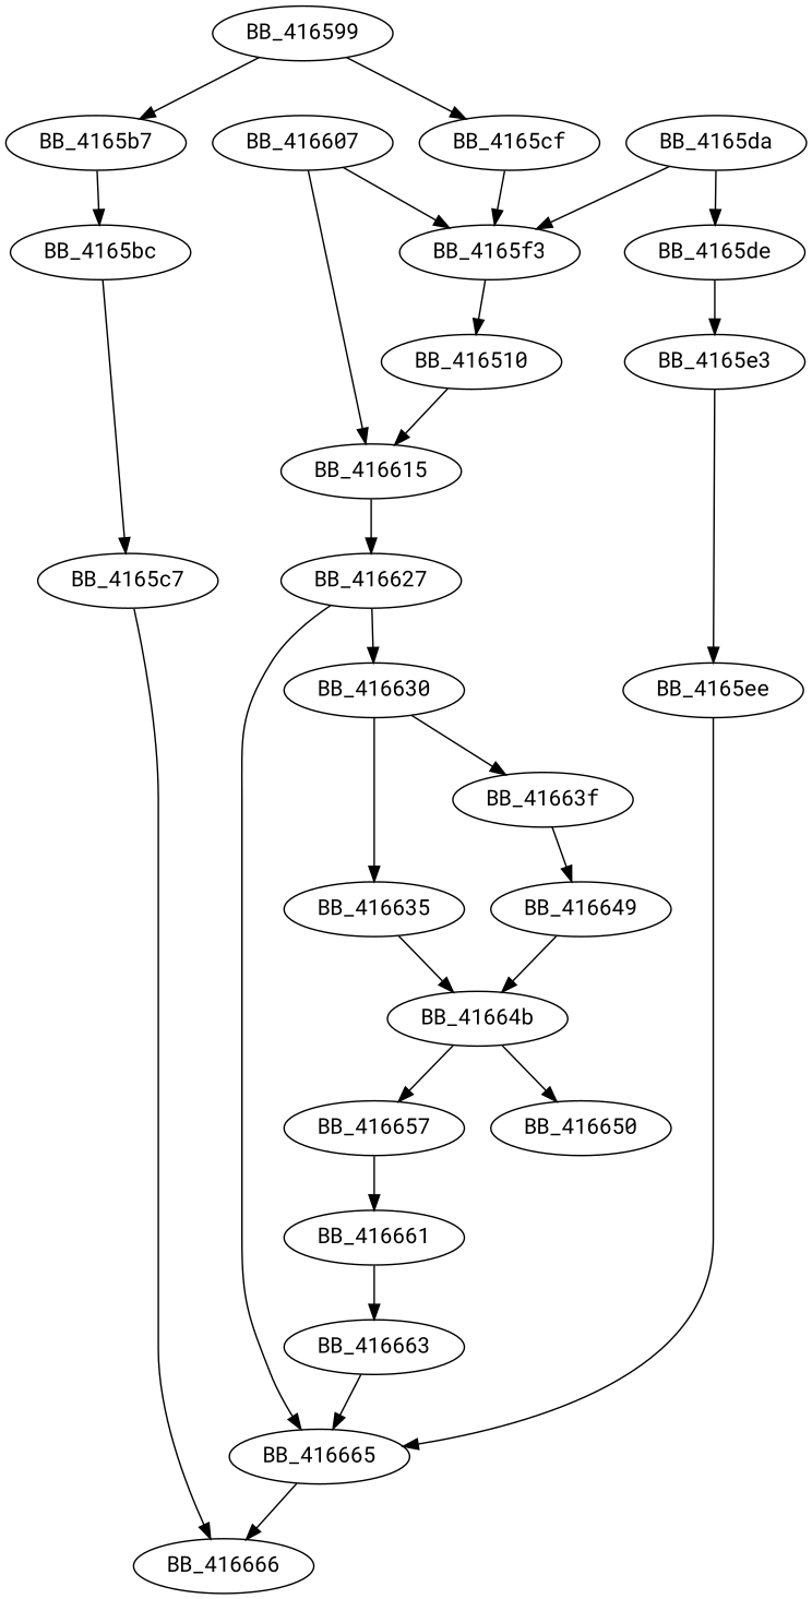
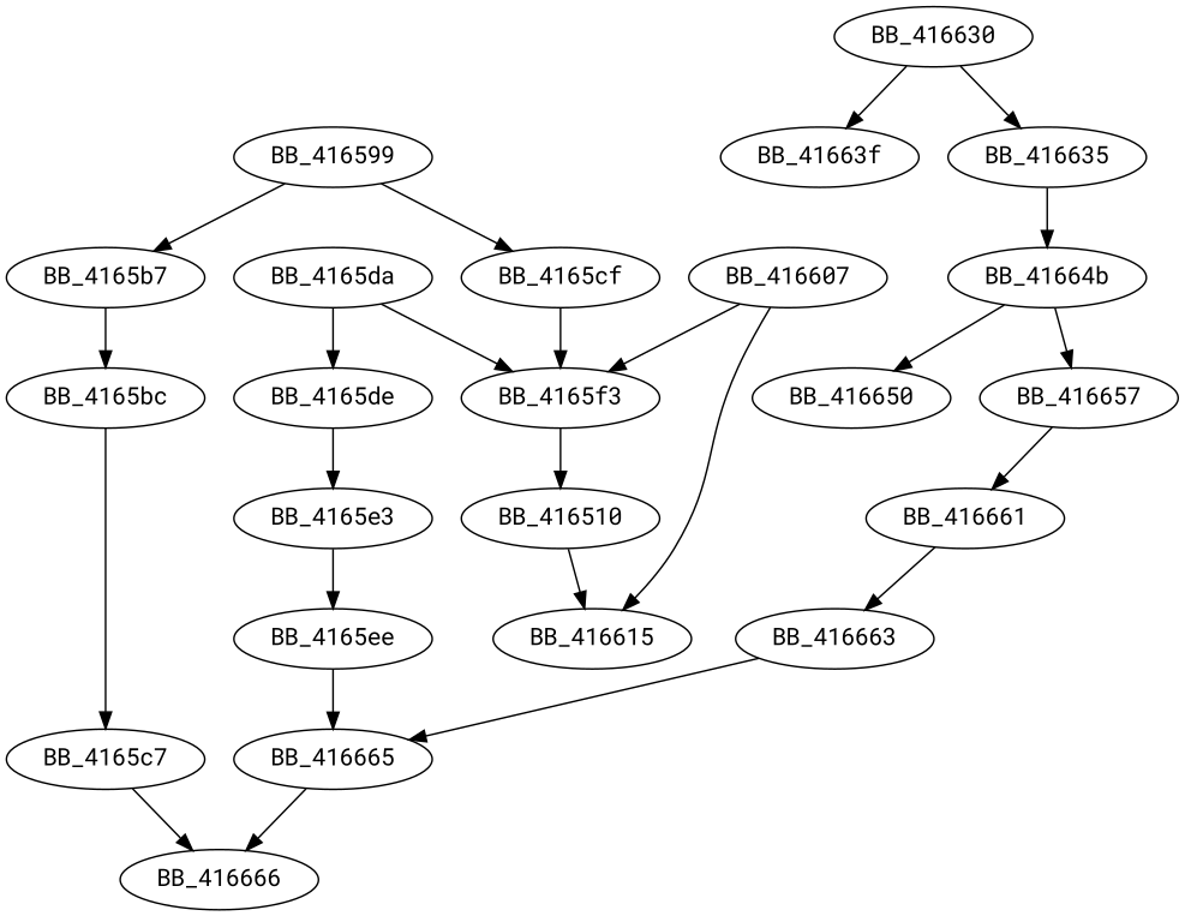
  digraph {
    fontname="Roboto Mono"
    node [fontname="Roboto Mono"]
    edge [fontname="Roboto Mono"]
    BB_416599
    BB_4165b7
    BB_4165cf
    BB_4165bc
    BB_4165f3
    BB_4165c7
    BB_4165da
    BB_4165de
    n9 [label=BB_416510]
    BB_416666
    BB_4165e3
    BB_416607
    BB_416615
    BB_4165ee
    BB_416665
-   BB_416627
    BB_416630
    BB_416635
    BB_41663f
    BB_41664b
-   BB_416649
    BB_416650
    BB_416657
    BB_416661
    BB_416663
    BB_416599 -> BB_4165b7
    BB_416599 -> BB_4165cf
    BB_4165b7 -> BB_4165bc
    BB_4165cf -> BB_4165f3
    BB_4165bc -> BB_4165c7
    BB_4165f3 -> n9
    BB_4165c7 -> BB_416666
    BB_4165da -> BB_4165f3
    BB_4165da -> BB_4165de
    BB_4165de -> BB_4165e3
    n9 -> BB_416615
    BB_4165e3 -> BB_4165ee
    BB_416607 -> BB_4165f3
    BB_416607 -> BB_416615
-   BB_416615 -> BB_416627
    BB_4165ee -> BB_416665
    BB_416665 -> BB_416666
-   BB_416627 -> BB_416665
-   BB_416627 -> BB_416630
    BB_416630 -> BB_416635
    BB_416630 -> BB_41663f
    BB_416635 -> BB_41664b
-   BB_41663f -> BB_416649
    BB_41664b -> BB_416650
    BB_41664b -> BB_416657
-   BB_416649 -> BB_41664b
    BB_416657 -> BB_416661
    BB_416661 -> BB_416663
    BB_416663 -> BB_416665
  }
